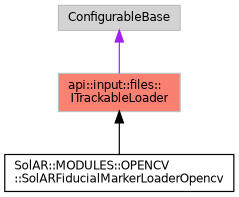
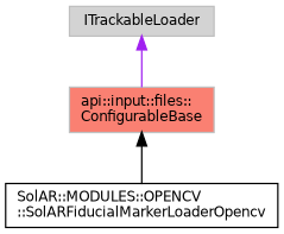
  digraph {
    node [color=grey75 fontname=Helvetica fontsize=10 shape=record style=filled]
    edge [dir=back fontname=Helvetica fontsize=10 labelfontname=Helvetica labelfontsize=10 style=solid]
    n1 [color=black fillcolor=white fontcolor=black height=0.2 label="SolAR::MODULES::OPENCV\l::SolARFiducialMarkerLoaderOpencv" width=0.4]
-   n2 [fillcolor=lightgrey height=0.2 label=ConfigurableBase width=0.4]
-   n3 [fillcolor=salmon height=0.2 label="api::input::files::\lITrackableLoader" width=0.4]
+   n2 [fillcolor=lightgrey height=0.2 label=ITrackableLoader width=0.4]
+   n3 [fillcolor=salmon height=0.2 label="api::input::files::\lConfigurableBase" width=0.4]
    n2 -> n3 [color=purple]
    n3 -> n1 [color=black]
  }
